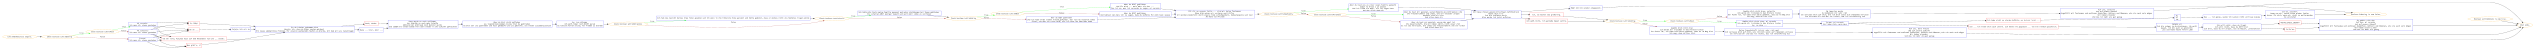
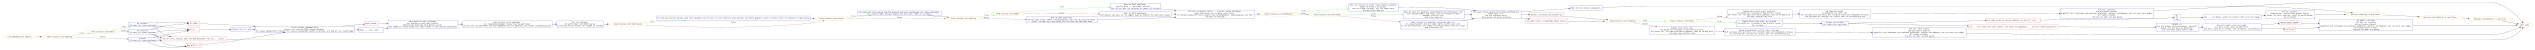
  digraph {
    fontname="Source Code Pro"
    rankdir=LR
    node [color=blue fontname="Source Code Pro" shape=box]
    edge [fontname="Source Code Pro"]
    "LettieRank6Convo1 begins." [color=orange shape=""]
    n2 [color=orange label="Check boolean LettieDating" shape=""]
    n3 [color=orange label="Check boolean LettieReal" shape=""]
    n4 [label="Freund \nIch muss dir etwas gestehen"]
    n5 [label="Mi corazón \nIch muss dir etwas gestehen"]
    n6 [label="Mi solecito\nIch muss dir etwas gestehen"]
    n7 [color=red label="Was gibt's, L?"]
    n8 [color=red label="Oh oh ..."]
    n9 [color=red label="Tut mir leid, Kalymos kaut auf dem Netzkabel rum und ... [Ende.]"]
    n10 [color=red label="Ja, Baby?"]
    n11 [label="Als du hierher gekommen bist \nWusste ich, dass du Ärger machen würdest \nEin neues unmögliches Problem, für unseren wachsenden Haufen an mierda, mit dem wir uns rumschlagen"]
    n12 [label="Jajaja, hör mir zu"]
    "Chat ends." [color=orange shape=""]
    n14 [color=red label="Oooh, danke."]
    n15 [label="Naja ... klar, aber ..."]
    n16 [label="Dann wurde es noch schlimmer \nVon Scheiße zu noch mehr Scheiße \nWährend der Albtraum noch dunkler wurde \nUnd JEDER mit einem halben Hirn wäre wieder in die Zukunft geflüchtet"]
    n17 [label="Aber du bist nicht geflohen \nAus irgendeinem dummen Grund, bist du geblieben \nDu bist bei uns geblieben und hast gekämpft und uns geholfen, uns wieder zusammenzusetzen"]
    n18 [label="Ay, Lua sálvame \nIch weiß immer noch NICHT warum \nDu hattest keinen Grund, für Fremde zu bleiben"]
    n19 [color=orange label="Check boolean LettieReligion2" shape=""]
    n20 [label="Ich hab das Gesicht deines Xipe Totec gesehen und ich wäre in die hinterste Ecke gerannt und hätte gebetet, dass er meines nicht als Nächstes tragen würde"]
    n21 [color=orange label="Check boolean LettieCavia" shape=""]
    n22 [label="Ich hätte die Cavia meine Familie genannt und wäre stattdessen bei ihnen geblieben \nSie scheinen WEIT weniger kaputt und weit mehr Liebe zu verdienen"]
    n23 [color=orange label="Check boolean LettieDating" shape=""]
    n24 [color=orange label="Check boolean LettieReal" shape=""]
    n25 [label="Aber du BIST geblieben \nUnd ich habe einen lieben Freund gefunden, den ich nie erwartet hätte \nEinen, von dem ich nicht weiß, wie ich ohne ihn überlebt habe"]
    n26 [label="Aber du BIST geblieben \nUnd für mich ... weit mehr als das ... \nDas ist es, was ich versuche zu sagen, mi corazón"]
    n27 [label="Aber du BIST geblieben \nUnd hattest den Nerv mir zu sagen, dass du Gefühle für mich hast jajaja"]
    n28 [label="Mit dir an unserer Seite ... sind wir keine fantasmas \nOhne dich wären wir verloren und hilflos \nWir würden wiederholt durch unsere Tode schlafwandeln, bedeutungslos und leer \nAm Rand von Mictlán"]
    n29 [color=orange label="Check boolean LettieNewFamily" shape=""]
    n30 [label="Aber du hast uns zu einer neuen Familie gemacht \nSogar la bruja y yo jajaja \nUnd ich liebe sie mehr, als ich sagen kann \nUnd das alles dank dir"]
    n31 [color=orange label="Check boolean LettieKindness" shape=""]
    n32 [label="Ich hasse diesen ganzen kitschigen Gefühlsdreck \nMacht mich irre \nIch bin schlecht darin \nAlso werde ich jetzt aufhören"]
    n33 [label="Aber du hast mir gezeigt, warum Momente am wichtigsten sind \nDie Freundlichkeit und Liebe, die wir einander zeigen \nDeshalb sind wir hier \nUnd alles dank dir"]
    n34 [label="Aber du hast mir gezeigt, warum das egal ist \nDie Gesellschaft, die wir haben zählt, nicht unser Ziel \nEs ist das Vertrauen, die Liebe und Freundlichkeit die wir teilen \nUnd alles dank dir"]
-   n35 [color=red label="lol, du machst das großartig."]
+   n35 [color=red label="ganzen, du machst das großartig."]
    n36 [color=red label="Ich weiß nicht, ich genieße Sweet Lettie."]
    n37 [label="Hmm? Ich bin wieder eingepennt."]
    n38 [color=orange label="Check boolean LettieDating" shape=""]
    n39 [color=orange label="Boolean IsDating is now false." shape=""]
    n40 [color=orange label="Check boolean LettieReal" shape=""]
    n41 [label="Gewöhn dich nicht dran \nIch werde dir trotzdem in den Hintern treten \nDer Punkt ist, ich habe mich daran gewöhnt, dass du im Weg bist \nIch mag, dass du hier bist"]
+   n42 [color=orange label="Boolean LettieDating is now false." shape=""]
    n43 [label="Gewöhn dich nicht dran, mi corazón \nIch werde dir trotzdem in den Hintern treten \nAy, na dann ..."]
    n44 [label="Gewöhn dich nicht dran, solecito \nIch werde dir trotzdem in den Hintern treten \nDer Punkt ist, ich habe mich daran gewöhnt, dass du im Weg bist \nIch mag, dass du hier bist"]
    n45 [label="Deine Freundschaft ist mir sehr viel wert \nIch verlasse mich auf dich, wie ich mich sonst auf niemanden verlasse \nIch vertraue dir und das ist nichts, was ich leichtfertig tue"]
    n46 [color=orange label="Boolean LettieNoDate is now true." shape=""]
    n47 [label="Te amo, mi corazón \nIch liebe dich, mein Herz"]
    n48 [label="Me importas mucho \nDu bedeutest mir sehr viel \nIch verlasse mich auf dich, wie ich mich sonst auf niemanden verlasse \nIch vertraue dir und das ist nichts, was ich leichtfertig tue"]
    n49 [label="Auf uns, mein Freund \nUnd auf unsere Zukunft \nAngefüllt mit fantasmas und endlosen Zukünften, Göttern und Dämonen, wie sie auch sein mögen \nWir haben einander \nUnd das ist mehr als gut genug\n"]
    n50 [color=red label="Ich habe nicht so starke Gefühle, es tut mir leid ..."]
    n51 [color=red label="Ich ... ich liebe dich auch Lettie. Ich hätte nie geglaubt ... ich bin einfach glücklich."]
    n52 [label="Auf uns, solecito \nUnd auf unsere Zukunft \nAngefüllt mit fantasmas und endlosen Zukünften, Göttern und Dämonen, wie sie auch sein mögen \nWir haben einander \nUnd das ist mehr als gut genug"]
    n53 [label="Ay \nSí \nOk"]
    n54 [label="JAJAJA síí \nIch bin schwer zu durchschauen, ich weiß \nAaaah, ich bin auch so glücklich \nLass und heute Nacht feiern ¿mm?"]
    n55 [label="Das ... ist genau, warum ich Leuten nicht vertraue jajaja"]
    n56 [label="Ich will nicht, dass du fragst \nIch will nicht, dass du NETT bist \nIch will, dass du mir zeigst, was du WILLST, ¿entendiste?"]
    n57 [label="Ist ok, passiert \nDumm von mir, mache schon wieder Fehler \nBesser für mich, wenn wir nicht so weitermachen \nDu verstehst"]
    n58 [color=red label="Ja Ma'am."]
    n59 [color=red label="<RETRO_EMOJI_SNEAKY>"]
    n60 [label="So gehört sich das \nAuf uns, mi corazón \nUnd auf unsere Zukunft \nAngefüllt mit fantasmas und endlosen Zukünften, Göttern und Dämonen, wie sie auch sein mögen \nWir haben unsere Liebe \nUnd das ist mehr als genug"]
    "LettieRank6Convo1 begins." -> n2
    n2 -> n3 [color=green label=true]
    n2 -> n4 [color=brown label=false]
    n3 -> n5 [color=green label=true]
    n3 -> n6 [color=brown label=false]
    n4 -> n7
    n4 -> n8
    n4 -> n9
    n5 -> n8
    n5 -> n9
    n5 -> n10
    n6 -> n7
    n6 -> n8
    n6 -> n9
    n6 -> n10
    n7 -> n11
    n8 -> n12
    n9 -> "Chat ends."
    n10 -> n11
    n11 -> n14
    n11 -> n15
    n12 -> n11
    n14 -> n16
    n15 -> n16
    n16 -> n17
    n17 -> n18
    n18 -> n19
    n19 -> n20 [color=green label=true]
    n19 -> n21 [color=brown label=false]
    n20 -> n21
    n21 -> n22 [color=green label=true]
    n21 -> n23 [color=brown label=false]
    n22 -> n23
    n23 -> n24 [color=green label=true]
    n23 -> n25 [color=brown label=false]
    n24 -> n26 [color=green label=true]
    n24 -> n27 [color=brown label=false]
    n25 -> n28
    n26 -> n28
    n27 -> n28
    n28 -> n29
    n29 -> n30 [color=green label=true]
    n29 -> n31 [color=brown label=false]
    n30 -> n32
    n31 -> n33 [color=green label=true]
    n31 -> n34 [color=brown label=false]
    n32 -> n35
    n32 -> n36
    n32 -> n37
    n33 -> n32
    n34 -> n32
    n35 -> n38
    n36 -> n38
    n37 -> n39
    n38 -> n40 [color=green label=true]
    n38 -> n41 [color=brown label=false]
+   n39 -> n42
    n40 -> n43 [color=green label=true]
    n40 -> n44 [color=brown label=false]
    n41 -> n45
+   n42 -> n46
    n43 -> n47
    n44 -> n48
    n45 -> n49
    n46 -> "Chat ends."
    n47 -> n50
    n47 -> n51
    n48 -> n52
    n49 -> "Chat ends."
    n50 -> n53
    n51 -> n54
    n52 -> "Chat ends."
    n53 -> n55
    n54 -> n56
    n55 -> n57
    n56 -> n58
    n56 -> n59
    n57 -> n39
    n58 -> n60
    n59 -> n60
    n60 -> "Chat ends."
  }
